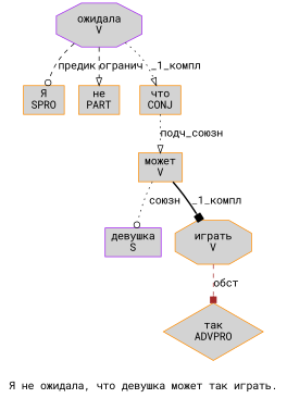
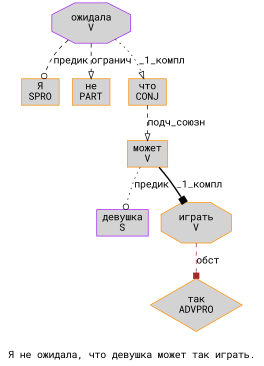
  digraph {
    fontname="Roboto Mono"
    label="Я не ожидала, что девушка может так играть."
    node [color=darkorange fillcolor=lightgray fontname="Roboto Mono" penwidth=1 shape=box style=filled]
    edge [arrowhead=onormal color=black fontname="Roboto Mono" style=dashed]
    n1 [label="Я\nSPRO"]
    n2 [label="не\nPART"]
    n3 [color=purple label="ожидала\nV" shape=octagon]
    n4 [label="что\nCONJ"]
    n5 [label="может\nV"]
    n6 [color=purple label="девушка\nS"]
    n7 [label="играть\nV" shape=octagon]
    n8 [label="так\nADVPRO" shape=diamond]
    n3 -> n1 [arrowhead=odot label="предик"]
    n3 -> n2 [label="огранич"]
    n3 -> n4 [label="_1_компл" style=dotted]
-   n4 -> n5 [label="подч_союзн" style=dotted]
-   n5 -> n6 [arrowhead=odot label="союзн" style=dotted]
+   n4 -> n5 [label="подч_союзн"]
+   n5 -> n6 [arrowhead=odot label="предик" style=dotted]
    n5 -> n7 [arrowhead=box label="_1_компл" style=bold]
    n7 -> n8 [arrowhead=box color=brown label="обст"]
  }
